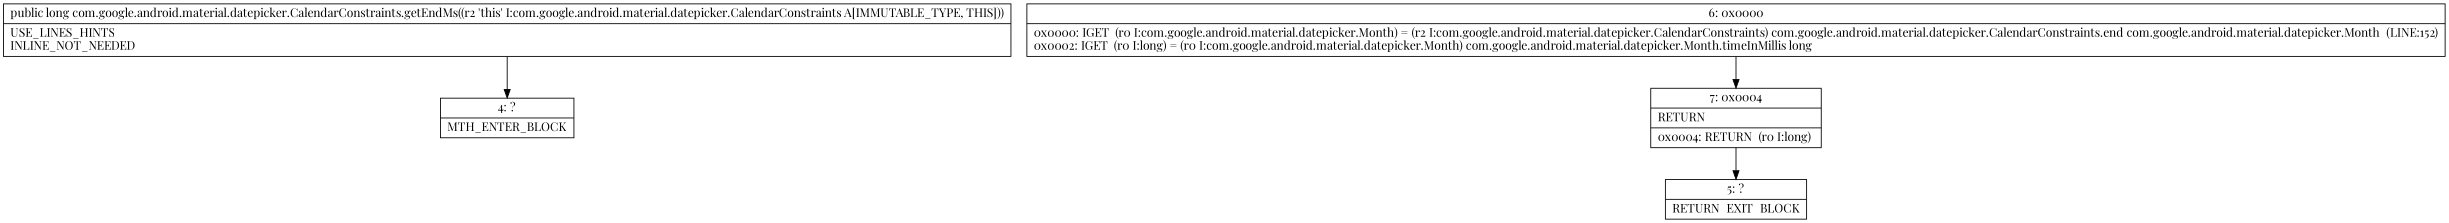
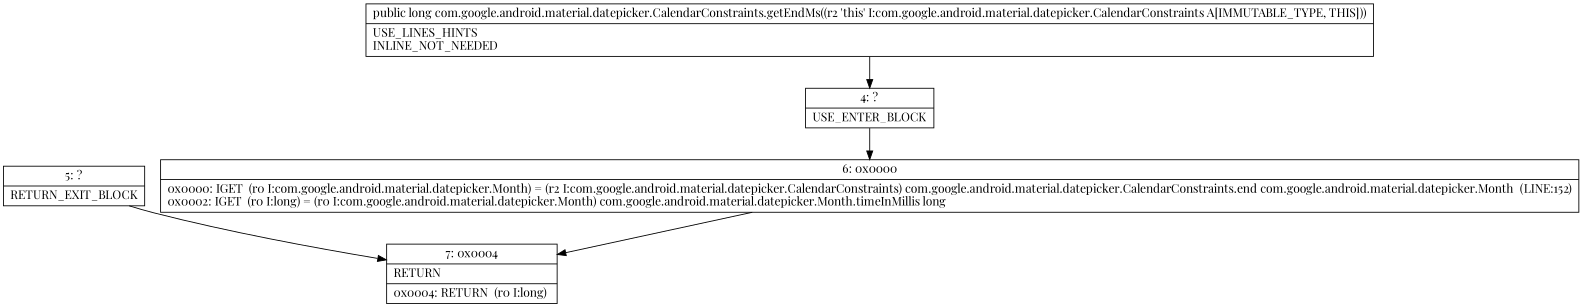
  digraph {
    fontname="Playfair Display"
    node [fontname="Playfair Display" shape=record]
    edge [fontname="Playfair Display"]
-   n1 [label="{4\:\ ?|MTH_ENTER_BLOCK\l}"]
+   n1 [label="{4\:\ ?|USE_ENTER_BLOCK\l}"]
    n2 [label="{6\:\ 0x0000|0x0000: IGET  (r0 I:com.google.android.material.datepicker.Month) = (r2 I:com.google.android.material.datepicker.CalendarConstraints) com.google.android.material.datepicker.CalendarConstraints.end com.google.android.material.datepicker.Month  (LINE:152)\l0x0002: IGET  (r0 I:long) = (r0 I:com.google.android.material.datepicker.Month) com.google.android.material.datepicker.Month.timeInMillis long \l}"]
    n3 [label="{7\:\ 0x0004|RETURN\l|0x0004: RETURN  (r0 I:long) \l}"]
    n4 [label="{5\:\ ?|RETURN_EXIT_BLOCK\l}"]
    n5 [label="{public long com.google.android.material.datepicker.CalendarConstraints.getEndMs((r2 'this' I:com.google.android.material.datepicker.CalendarConstraints A[IMMUTABLE_TYPE, THIS]))  | USE_LINES_HINTS\lINLINE_NOT_NEEDED\l}"]
+   n1 -> n2
    n2 -> n3
-   n3 -> n4
+   n4 -> n3
    n5 -> n1
  }
